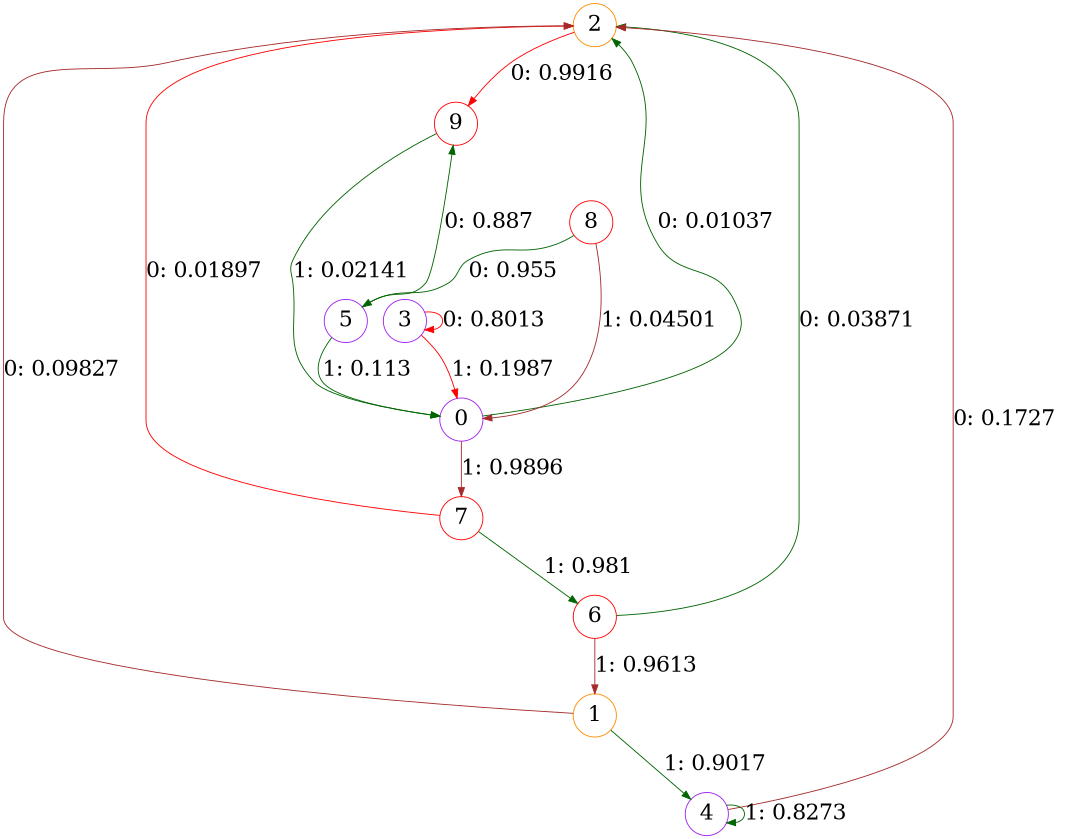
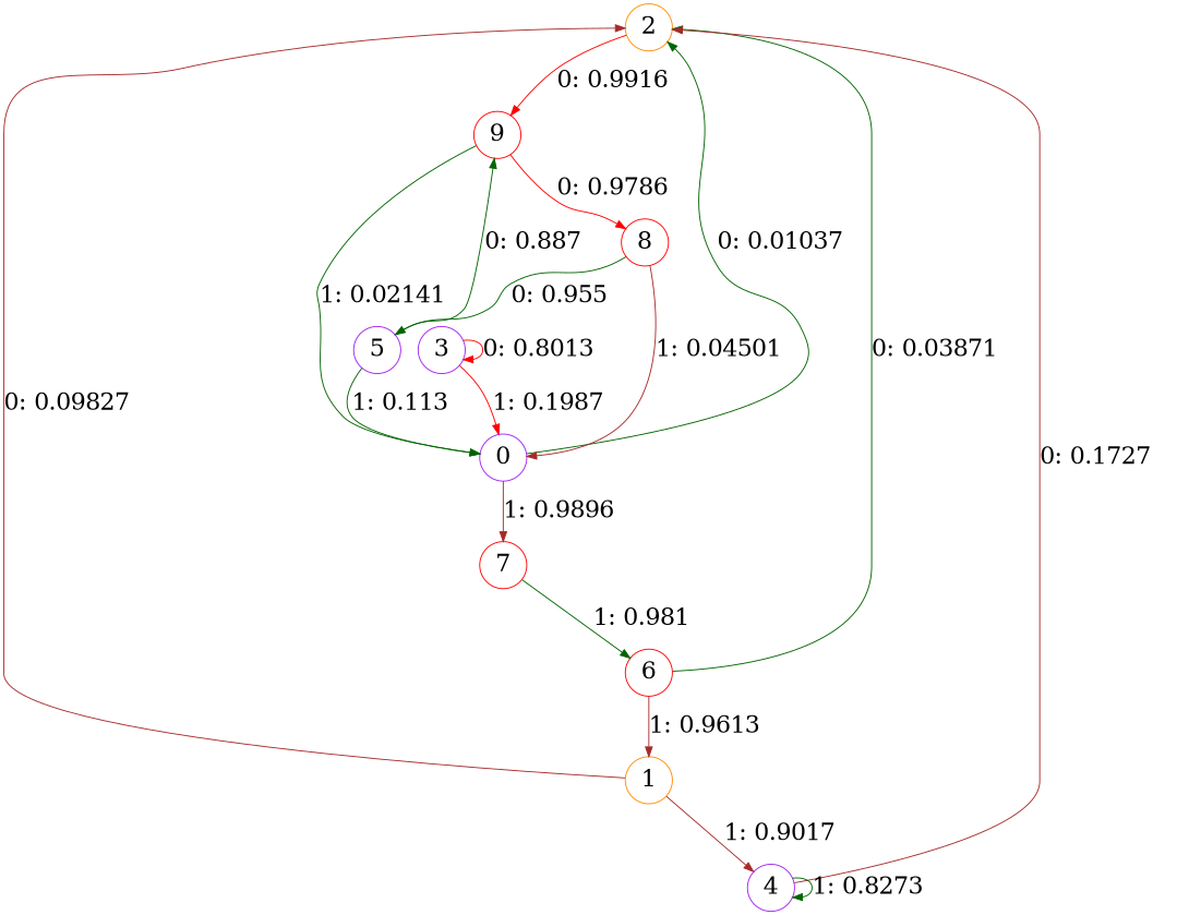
  digraph {
    node [color=purple fontsize=24 shape=circle]
    edge [color=darkgreen fontsize=24]
    2 [color=darkorange]
    0
    7 [color=red]
    9 [color=red]
    6 [color=red]
    8 [color=red]
    1 [color=darkorange]
    4
    5
    3
    2 -> 9 [color=red label="0: 0.9916   "]
    0 -> 2 [label="0: 0.01037  "]
    0 -> 7 [color=brown label="1: 0.9896   "]
-   7 -> 2 [color=red label="0: 0.01897  "]
    7 -> 6 [label="1: 0.981    "]
    9 -> 0 [label="1: 0.02141  "]
+   9 -> 8 [color=red label="0: 0.9786   "]
    6 -> 2 [label="0: 0.03871  "]
    6 -> 1 [color=brown label="1: 0.9613   "]
    8 -> 0 [color=brown label="1: 0.04501  "]
    8 -> 5 [label="0: 0.955    "]
    1 -> 2 [color=brown label="0: 0.09827  "]
-   1 -> 4 [label="1: 0.9017   "]
+   1 -> 4 [color=brown label="1: 0.9017   "]
    4 -> 2 [color=brown label="0: 0.1727   "]
    4 -> 4 [label="1: 0.8273   "]
    5 -> 0 [label="1: 0.113    "]
    5 -> 9 [label="0: 0.887    "]
    3 -> 0 [color=red label="1: 0.1987   "]
    3 -> 3 [color=red label="0: 0.8013   "]
  }
